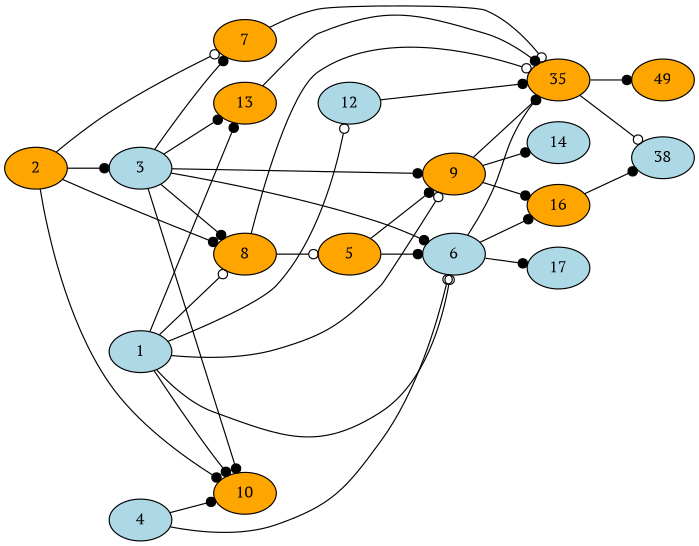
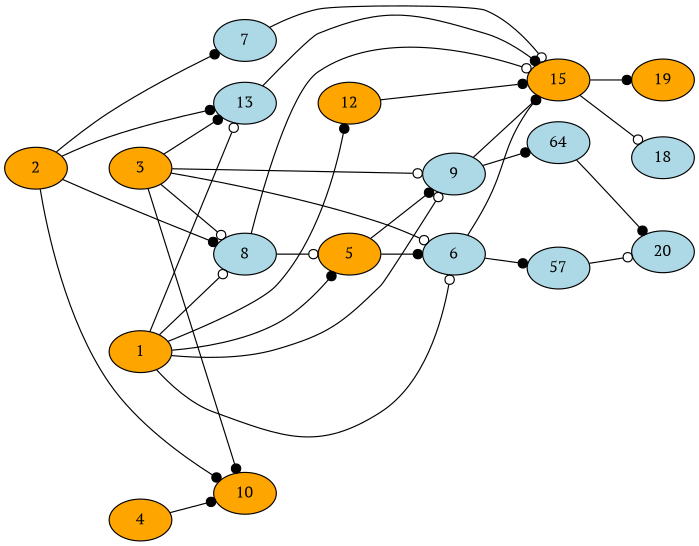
  digraph {
    fontname="PT Serif"
    rankdir=LR
    node [alpha=0.11 fillcolor=orange fontname="PT Serif" style=filled]
    edge [arrowhead=dot fontname="PT Serif"]
-   1 [alpha=0.15 expect_size=25655296 fillcolor=lightblue]
+   1 [alpha=0.15 expect_size=25655296]
    6 [alpha=0.09 expect_size=39292928 fillcolor=lightblue]
-   8 [alpha=0.08 expect_size=38380544]
-   9 [alpha=0.09 expect_size=25919488]
+   8 [alpha=0.08 expect_size=38380544 fillcolor=lightblue]
+   9 [alpha=0.09 expect_size=25919488 fillcolor=lightblue]
    10 [alpha=0.16 expect_size=44541952]
-   12 [expect_size=21315584 fillcolor=lightblue]
-   13 [alpha=0.18 expect_size=32361472]
-   15 [expect_size=37668864 label=35]
-   16 [alpha=0.04 expect_size=32472064]
-   17 [alpha=0.12 expect_size=5816320 fillcolor=lightblue]
+   12 [expect_size=21315584]
+   13 [alpha=0.18 expect_size=32361472 fillcolor=lightblue]
+   15 [expect_size=37668864]
+   17 [alpha=0.12 expect_size=5816320 fillcolor=lightblue label=57]
    5 [alpha=0.18 expect_size=10247168]
-   14 [expect_size=44988416 fillcolor=lightblue]
-   18 [alpha=0.19 expect_size=48588800 fillcolor=lightblue label=38]
-   19 [alpha=0.12 expect_size=20747264 label=49]
+   14 [expect_size=44988416 fillcolor=lightblue label=64]
+   18 [alpha=0.19 expect_size=48588800 fillcolor=lightblue]
+   19 [alpha=0.12 expect_size=20747264]
+   20 [alpha=0.05 expect_size=42895360 fillcolor=lightblue]
    2 [alpha=0.05 expect_size=9803776]
-   7 [alpha=0.18 expect_size=37306368]
-   3 [alpha=0.05 expect_size=48382976 fillcolor=lightblue]
-   4 [alpha=0.17 expect_size=39457792 fillcolor=lightblue]
+   7 [alpha=0.18 expect_size=37306368 fillcolor=lightblue]
+   3 [alpha=0.05 expect_size=48382976]
+   4 [alpha=0.17 expect_size=39457792]
    1 -> 6 [arrowhead=odot]
    1 -> 8 [arrowhead=odot]
    1 -> 9 [arrowhead=odot]
-   1 -> 10
-   1 -> 12 [arrowhead=odot]
-   1 -> 13
+   1 -> 5
+   1 -> 12
+   1 -> 13 [arrowhead=odot]
    6 -> 15
-   6 -> 16
    6 -> 17
    8 -> 15 [arrowhead=odot]
    8 -> 5 [arrowhead=odot]
    9 -> 15 [arrowhead=odot]
-   9 -> 16
    9 -> 14
    12 -> 15
    13 -> 15
    15 -> 18 [arrowhead=odot]
    15 -> 19
-   16 -> 18
+   17 -> 20 [arrowhead=odot]
    5 -> 6
    5 -> 9
+   14 -> 20
    2 -> 8
    2 -> 10
-   2 -> 3
-   2 -> 7 [arrowhead=odot]
+   2 -> 13
+   2 -> 7
    7 -> 15 [arrowhead=odot]
-   3 -> 6
-   3 -> 8
-   3 -> 9
+   3 -> 6 [arrowhead=odot]
+   3 -> 8 [arrowhead=odot]
+   3 -> 9 [arrowhead=odot]
    3 -> 10
    3 -> 13
-   3 -> 7
-   4 -> 6 [arrowhead=odot]
    4 -> 10
  }
